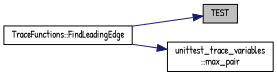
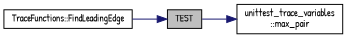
  digraph {
    fontname="Patrick Hand"
    rankdir=LR
    node [color=black fillcolor=white fontname="Patrick Hand" fontsize=10 shape=record style=filled]
    edge [color=midnightblue fontname="Patrick Hand" fontsize=10 labelfontname=Helvetica labelfontsize=10 style=solid]
    n1 [fillcolor=grey75 fontcolor=black height=0.2 label=TEST width=0.4]
    n2 [height=0.2 label="unittest_trace_variables\l::max_pair" width=0.4]
    n3 [height=0.2 label="TraceFunctions::FindLeadingEdge" width=0.4]
-   n3 -> n2
+   n1 -> n2
    n3 -> n1
  }
